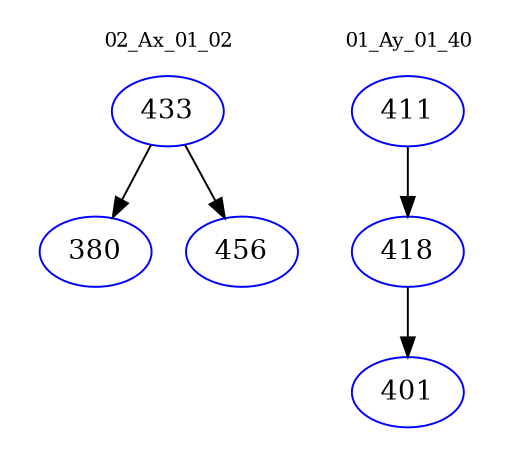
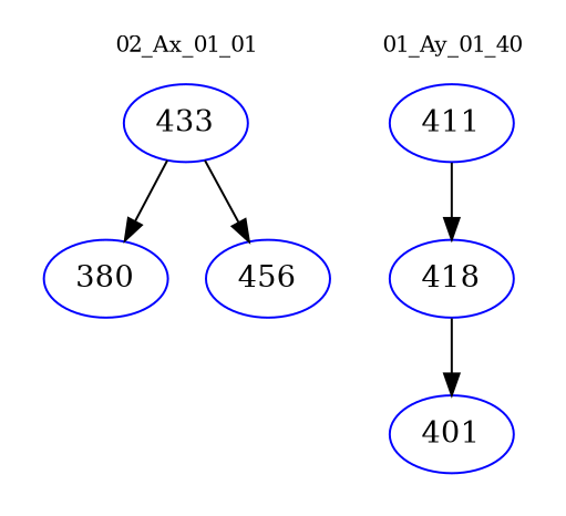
  digraph {
    node [color=blue]
    edge [color=black]
    n1 [label=433]
    n2 [label=380]
    n3 [label=456]
    n4 [label=411]
    n5 [label=401]
    n6 [label=418]
    subgraph cluster_1 {
      color=white
      fontsize=10
-     label="02_Ax_01_02"
+     label="02_Ax_01_01"
      n1
      n2
      n3
    }
    subgraph cluster_2 {
      color=white
      fontsize=10
      label="01_Ay_01_40"
      n4
      n5
      n6
    }
    n1 -> n2
    n1 -> n3
    n4 -> n6
    n6 -> n5
  }
